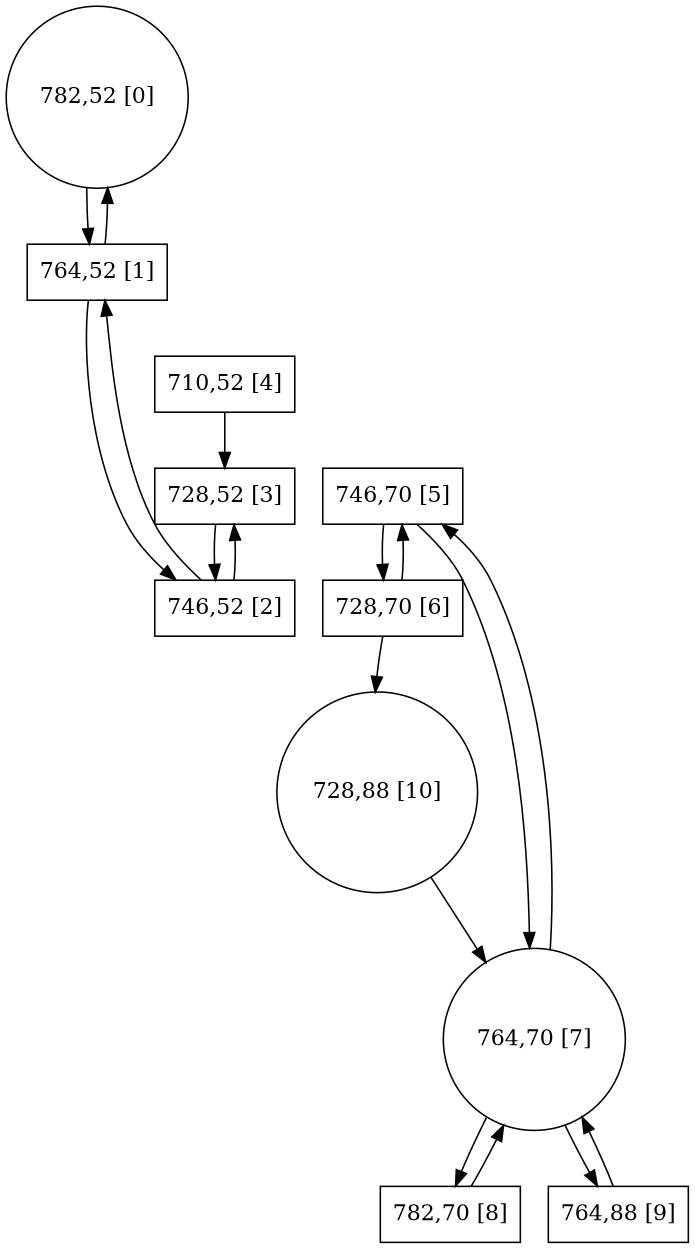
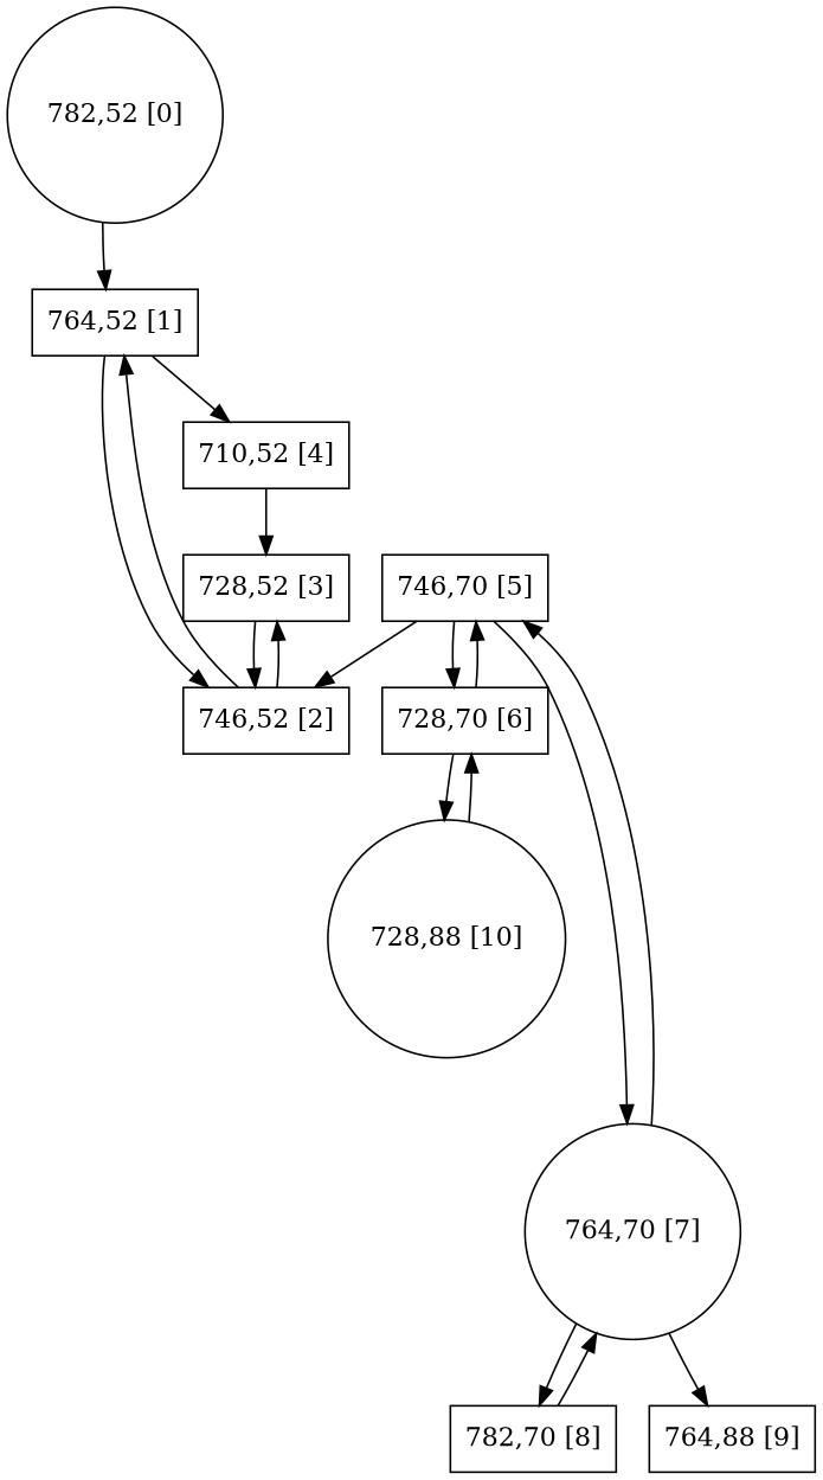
  digraph {
    bgcolor=white
    node [color=black shape=box sides=4]
    n1 [label="782,52 [0]" shape=circle]
    n2 [label="764,52 [1]"]
    n3 [label="746,52 [2]"]
    n4 [label="728,52 [3]"]
    n5 [label="746,70 [5]"]
    n6 [label="728,70 [6]"]
    n7 [label="764,70 [7]" shape=circle]
    n8 [label="710,52 [4]"]
    n9 [label="728,88 [10]" shape=circle]
    n10 [label="782,70 [8]"]
    n11 [label="764,88 [9]"]
    n1 -> n2
-   n2 -> n1
+   n2 -> n8
    n2 -> n3
    n3 -> n2
    n3 -> n4
    n4 -> n3
+   n5 -> n3
    n5 -> n6
    n5 -> n7
    n6 -> n5
    n6 -> n9
    n7 -> n5
    n7 -> n10
    n7 -> n11
    n8 -> n4
-   n9 -> n7
+   n9 -> n6
    n10 -> n7
-   n11 -> n7
  }
